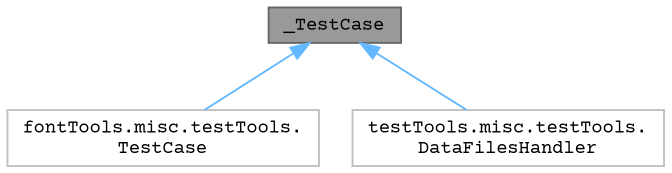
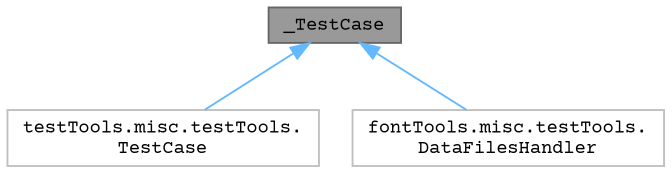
  digraph {
    fontname="Courier Prime"
    node [color=grey75 fillcolor=white fontname="Courier Prime" fontsize=10 shape=box style=filled]
    edge [color=steelblue1 dir=back fontname="Courier Prime" fontsize=10 labelfontname=Helvetica labelfontsize=10 style=solid]
    n1 [color=gray40 fillcolor=grey60 fontcolor=black height=0.2 label=_TestCase width=0.4]
-   n2 [height=0.2 label="fontTools.misc.testTools.\lTestCase" width=0.4]
-   n3 [height=0.2 label="testTools.misc.testTools.\lDataFilesHandler" width=0.4]
+   n2 [height=0.2 label="testTools.misc.testTools.\lTestCase" width=0.4]
+   n3 [height=0.2 label="fontTools.misc.testTools.\lDataFilesHandler" width=0.4]
    n1 -> n2
    n1 -> n3
  }
